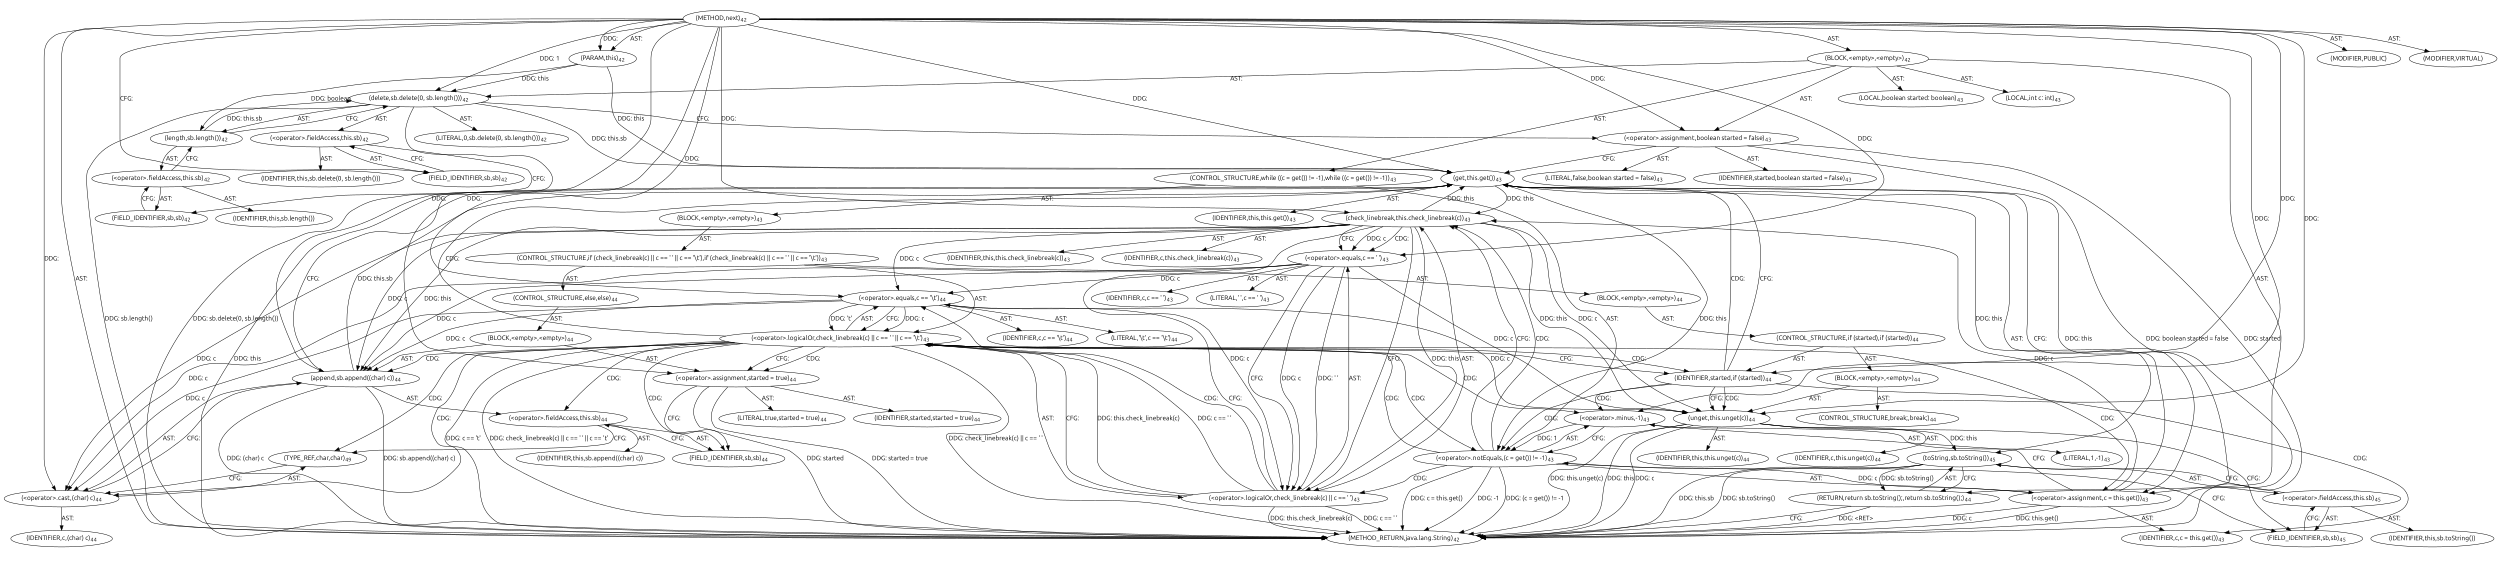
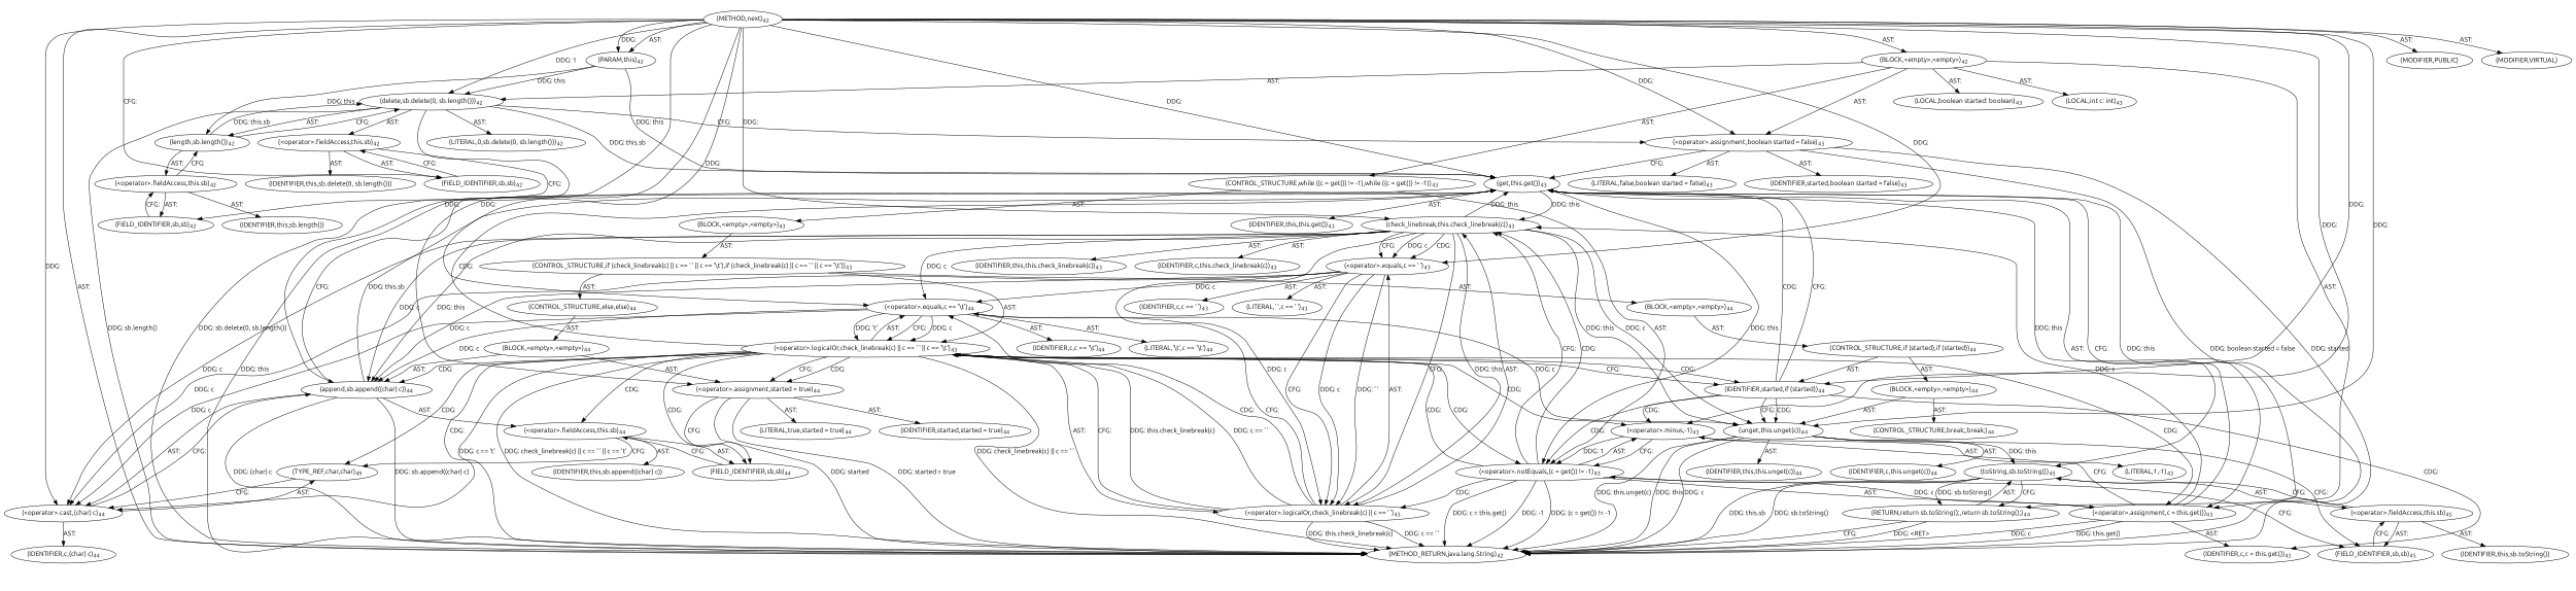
  digraph {
    fontname=Ubuntu
    node [fontname=Ubuntu]
    edge [fontname=Ubuntu]
    n1 [label=<(METHOD,next)<SUB>42</SUB>>]
    n2 [label=<(PARAM,this)<SUB>42</SUB>>]
    n3 [label=<(BLOCK,&lt;empty&gt;,&lt;empty&gt;)<SUB>42</SUB>>]
    n4 [label=<(delete,sb.delete(0, sb.length()))<SUB>42</SUB>>]
    n5 [label=<(FIELD_IDENTIFIER,sb,sb)<SUB>42</SUB>>]
    n6 [label=<(&lt;operator&gt;.assignment,boolean started = false)<SUB>43</SUB>>]
    n7 [label=<(get,this.get())<SUB>43</SUB>>]
    n8 [label=<(&lt;operator&gt;.minus,-1)<SUB>43</SUB>>]
    n9 [label=<(check_linebreak,this.check_linebreak(c))<SUB>43</SUB>>]
    n10 [label=<(&lt;operator&gt;.equals,c == ' ')<SUB>43</SUB>>]
    n11 [label=<(&lt;operator&gt;.equals,c == '\t')<SUB>44</SUB>>]
    n12 [label=<(IDENTIFIER,started,if (started))<SUB>44</SUB>>]
    n13 [label=<(unget,this.unget(c))<SUB>44</SUB>>]
    n14 [label=<(&lt;operator&gt;.assignment,started = true)<SUB>44</SUB>>]
    n15 [label=<(append,sb.append((char) c))<SUB>44</SUB>>]
    n16 [label=<(&lt;operator&gt;.cast,(char) c)<SUB>44</SUB>>]
    n17 [label=<(MODIFIER,PUBLIC)>]
    n18 [label=<(MODIFIER,VIRTUAL)>]
    n19 [label=<(METHOD_RETURN,java.lang.String)<SUB>42</SUB>>]
    n20 [label=<(length,sb.length())<SUB>42</SUB>>]
    n21 [label=<(LOCAL,boolean started: boolean)<SUB>43</SUB>>]
    n22 [label=<(LOCAL,int c: int)<SUB>43</SUB>>]
    n23 [label=<(CONTROL_STRUCTURE,while ((c = get()) != -1),while ((c = get()) != -1))<SUB>43</SUB>>]
    n24 [label=<(RETURN,return sb.toString();,return sb.toString();)<SUB>44</SUB>>]
    n25 [label=<(&lt;operator&gt;.fieldAccess,this.sb)<SUB>42</SUB>>]
    n26 [label=<(LITERAL,0,sb.delete(0, sb.length()))<SUB>42</SUB>>]
    n27 [label=<(IDENTIFIER,started,boolean started = false)<SUB>43</SUB>>]
    n28 [label=<(LITERAL,false,boolean started = false)<SUB>43</SUB>>]
    n29 [label=<(&lt;operator&gt;.notEquals,(c = get()) != -1)<SUB>43</SUB>>]
    n30 [label=<(&lt;operator&gt;.assignment,c = this.get())<SUB>43</SUB>>]
    n31 [label=<(IDENTIFIER,this,this.get())<SUB>43</SUB>>]
    n32 [label=<(toString,sb.toString())<SUB>45</SUB>>]
    n33 [label=<(LITERAL,1,-1)<SUB>43</SUB>>]
    n34 [label=<(&lt;operator&gt;.logicalOr,check_linebreak(c) || c == ' ')<SUB>43</SUB>>]
    n35 [label=<(IDENTIFIER,this,this.check_linebreak(c))<SUB>43</SUB>>]
    n36 [label=<(IDENTIFIER,c,this.check_linebreak(c))<SUB>43</SUB>>]
    n37 [label=<(IDENTIFIER,c,c == ' ')<SUB>43</SUB>>]
    n38 [label=<(LITERAL,' ',c == ' ')<SUB>43</SUB>>]
    n39 [label=<(&lt;operator&gt;.logicalOr,check_linebreak(c) || c == ' ' || c == '\t')<SUB>43</SUB>>]
    n40 [label=<(IDENTIFIER,c,c == '\t')<SUB>44</SUB>>]
    n41 [label=<(LITERAL,'\t',c == '\t')<SUB>44</SUB>>]
    n42 [label=<(IDENTIFIER,c,c = this.get())<SUB>43</SUB>>]
    n43 [label=<(FIELD_IDENTIFIER,sb,sb)<SUB>45</SUB>>]
    n44 [label=<(IDENTIFIER,this,this.unget(c))<SUB>44</SUB>>]
    n45 [label=<(IDENTIFIER,c,this.unget(c))<SUB>44</SUB>>]
    n46 [label=<(FIELD_IDENTIFIER,sb,sb)<SUB>44</SUB>>]
    n47 [label=<(IDENTIFIER,started,started = true)<SUB>44</SUB>>]
    n48 [label=<(LITERAL,true,started = true)<SUB>44</SUB>>]
    n49 [label=<(&lt;operator&gt;.fieldAccess,this.sb)<SUB>44</SUB>>]
    n50 [label=<(TYPE_REF,char,char)<SUB>49</SUB>>]
    n51 [label=<(IDENTIFIER,c,(char) c)<SUB>44</SUB>>]
    n52 [label=<(&lt;operator&gt;.fieldAccess,this.sb)<SUB>42</SUB>>]
    n53 [label=<(BLOCK,&lt;empty&gt;,&lt;empty&gt;)<SUB>43</SUB>>]
    n54 [label=<(IDENTIFIER,this,sb.delete(0, sb.length()))>]
    n55 [label=<(FIELD_IDENTIFIER,sb,sb)<SUB>42</SUB>>]
    n56 [label=<(IDENTIFIER,this,sb.length())>]
    n57 [label=<(CONTROL_STRUCTURE,if (check_linebreak(c) || c == ' ' || c == '\t'),if (check_linebreak(c) || c == ' ' || c == '\t'))<SUB>43</SUB>>]
    n58 [label=<(&lt;operator&gt;.fieldAccess,this.sb)<SUB>45</SUB>>]
    n59 [label=<(BLOCK,&lt;empty&gt;,&lt;empty&gt;)<SUB>44</SUB>>]
    n60 [label=<(CONTROL_STRUCTURE,else,else)<SUB>44</SUB>>]
    n61 [label=<(CONTROL_STRUCTURE,if (started),if (started))<SUB>44</SUB>>]
    n62 [label=<(BLOCK,&lt;empty&gt;,&lt;empty&gt;)<SUB>44</SUB>>]
    n63 [label=<(IDENTIFIER,this,sb.append((char) c))>]
    n64 [label=<(BLOCK,&lt;empty&gt;,&lt;empty&gt;)<SUB>44</SUB>>]
    n65 [label=<(CONTROL_STRUCTURE,break;,break;)<SUB>44</SUB>>]
    n66 [label=<(IDENTIFIER,this,sb.toString())>]
    n1 -> n2 [label="AST: "]
    n1 -> n2 [label="DDG: "]
    n1 -> n3 [label="AST: "]
    n1 -> n4 [label="DDG: 1"]
    n1 -> n5 [label="CFG: "]
    n1 -> n6 [label="DDG: "]
    n1 -> n7 [label="DDG: "]
    n1 -> n8 [label="DDG: "]
    n1 -> n9 [label="DDG: "]
    n1 -> n10 [label="DDG: "]
    n1 -> n11 [label="DDG: "]
    n1 -> n12 [label="DDG: "]
    n1 -> n13 [label="DDG: "]
    n1 -> n14 [label="DDG: "]
    n1 -> n15 [label="DDG: "]
    n1 -> n16 [label="DDG: "]
    n1 -> n17 [label="AST: "]
    n1 -> n18 [label="AST: "]
    n1 -> n19 [label="AST: "]
    n2 -> n4 [label="DDG: this"]
    n2 -> n7 [label="DDG: this"]
-   n2 -> n20 [label="DDG: boolean"]
+   n2 -> n20 [label="DDG: this"]
    n3 -> n4 [label="AST: "]
    n3 -> n6 [label="AST: "]
    n3 -> n21 [label="AST: "]
    n3 -> n22 [label="AST: "]
    n3 -> n23 [label="AST: "]
    n3 -> n24 [label="AST: "]
    n4 -> n6 [label="CFG: "]
    n4 -> n7 [label="DDG: this.sb"]
    n4 -> n19 [label="DDG: sb.length()"]
    n4 -> n19 [label="DDG: sb.delete(0, sb.length())"]
    n4 -> n20 [label="AST: "]
    n4 -> n25 [label="AST: "]
    n4 -> n26 [label="AST: "]
    n5 -> n25 [label="CFG: "]
    n6 -> n7 [label="CFG: "]
    n6 -> n19 [label="DDG: started"]
    n6 -> n19 [label="DDG: boolean started = false"]
    n6 -> n27 [label="AST: "]
    n6 -> n28 [label="AST: "]
    n7 -> n9 [label="DDG: this"]
    n7 -> n19 [label="DDG: this"]
    n7 -> n29 [label="DDG: this"]
    n7 -> n30 [label="CFG: "]
    n7 -> n30 [label="DDG: this"]
    n7 -> n31 [label="AST: "]
    n7 -> n32 [label="DDG: this"]
    n8 -> n29 [label="CFG: "]
    n8 -> n29 [label="DDG: 1"]
    n8 -> n33 [label="AST: "]
    n9 -> n7 [label="DDG: this"]
    n9 -> n10 [label="CFG: "]
    n9 -> n10 [label="DDG: c"]
    n9 -> n10 [label="CDG: "]
    n9 -> n11 [label="DDG: c"]
    n9 -> n13 [label="DDG: this"]
    n9 -> n13 [label="DDG: c"]
    n9 -> n15 [label="DDG: this"]
    n9 -> n15 [label="DDG: c"]
    n9 -> n16 [label="DDG: c"]
    n9 -> n34 [label="CFG: "]
    n9 -> n34 [label="DDG: this"]
    n9 -> n34 [label="DDG: c"]
    n9 -> n35 [label="AST: "]
    n9 -> n36 [label="AST: "]
    n10 -> n11 [label="DDG: c"]
-   n10 -> n13 [label="DDG: c"]
    n10 -> n15 [label="DDG: c"]
    n10 -> n16 [label="DDG: c"]
    n10 -> n34 [label="CFG: "]
    n10 -> n34 [label="DDG: c"]
    n10 -> n34 [label="DDG: ' '"]
    n10 -> n37 [label="AST: "]
    n10 -> n38 [label="AST: "]
    n11 -> n13 [label="DDG: c"]
    n11 -> n15 [label="DDG: c"]
    n11 -> n16 [label="DDG: c"]
    n11 -> n39 [label="CFG: "]
    n11 -> n39 [label="DDG: c"]
    n11 -> n39 [label="DDG: '\t'"]
    n11 -> n40 [label="AST: "]
    n11 -> n41 [label="AST: "]
    n12 -> n7 [label="CFG: "]
    n12 -> n7 [label="CDG: "]
    n12 -> n8 [label="CDG: "]
    n12 -> n13 [label="CFG: "]
    n12 -> n13 [label="CDG: "]
    n12 -> n29 [label="CDG: "]
    n12 -> n42 [label="CDG: "]
    n13 -> n19 [label="DDG: this"]
    n13 -> n19 [label="DDG: c"]
    n13 -> n19 [label="DDG: this.unget(c)"]
    n13 -> n32 [label="DDG: this"]
    n13 -> n43 [label="CFG: "]
    n13 -> n44 [label="AST: "]
    n13 -> n45 [label="AST: "]
    n14 -> n19 [label="DDG: started"]
    n14 -> n19 [label="DDG: started = true"]
    n14 -> n46 [label="CFG: "]
    n14 -> n47 [label="AST: "]
    n14 -> n48 [label="AST: "]
    n15 -> n7 [label="CFG: "]
    n15 -> n7 [label="DDG: this.sb"]
    n15 -> n16 [label="AST: "]
    n15 -> n19 [label="DDG: (char) c"]
    n15 -> n19 [label="DDG: sb.append((char) c)"]
    n15 -> n49 [label="AST: "]
    n16 -> n15 [label="CFG: "]
    n16 -> n50 [label="AST: "]
    n16 -> n51 [label="AST: "]
    n20 -> n4 [label="CFG: "]
    n20 -> n4 [label="DDG: this.sb"]
    n20 -> n52 [label="AST: "]
    n23 -> n29 [label="AST: "]
    n23 -> n53 [label="AST: "]
    n24 -> n19 [label="CFG: "]
    n24 -> n19 [label="DDG: &lt;RET&gt;"]
    n24 -> n32 [label="AST: "]
    n25 -> n5 [label="AST: "]
    n25 -> n54 [label="AST: "]
    n25 -> n55 [label="CFG: "]
    n29 -> n8 [label="AST: "]
    n29 -> n9 [label="CFG: "]
    n29 -> n9 [label="CDG: "]
    n29 -> n19 [label="DDG: c = this.get()"]
    n29 -> n19 [label="DDG: -1"]
    n29 -> n19 [label="DDG: (c = get()) != -1"]
    n29 -> n30 [label="AST: "]
    n29 -> n34 [label="CDG: "]
    n29 -> n39 [label="CDG: "]
    n29 -> n43 [label="CFG: "]
    n30 -> n7 [label="AST: "]
    n30 -> n8 [label="CFG: "]
    n30 -> n9 [label="DDG: c"]
    n30 -> n19 [label="DDG: c"]
    n30 -> n19 [label="DDG: this.get()"]
    n30 -> n29 [label="DDG: c"]
    n30 -> n42 [label="AST: "]
    n32 -> n19 [label="DDG: this.sb"]
    n32 -> n19 [label="DDG: sb.toString()"]
    n32 -> n24 [label="CFG: "]
    n32 -> n24 [label="DDG: sb.toString()"]
    n32 -> n58 [label="AST: "]
    n34 -> n9 [label="AST: "]
    n34 -> n10 [label="AST: "]
    n34 -> n11 [label="CFG: "]
    n34 -> n11 [label="CDG: "]
    n34 -> n19 [label="DDG: this.check_linebreak(c)"]
    n34 -> n19 [label="DDG: c == ' '"]
    n34 -> n39 [label="CFG: "]
    n34 -> n39 [label="DDG: this.check_linebreak(c)"]
    n34 -> n39 [label="DDG: c == ' '"]
    n39 -> n7 [label="CDG: "]
    n39 -> n8 [label="CDG: "]
    n39 -> n11 [label="AST: "]
    n39 -> n12 [label="CFG: "]
    n39 -> n12 [label="CDG: "]
    n39 -> n14 [label="CFG: "]
    n39 -> n14 [label="CDG: "]
    n39 -> n15 [label="CDG: "]
    n39 -> n16 [label="CDG: "]
    n39 -> n19 [label="DDG: check_linebreak(c) || c == ' '"]
    n39 -> n19 [label="DDG: c == '\t'"]
    n39 -> n19 [label="DDG: check_linebreak(c) || c == ' ' || c == '\t'"]
    n39 -> n29 [label="CDG: "]
    n39 -> n30 [label="CDG: "]
    n39 -> n34 [label="AST: "]
    n39 -> n46 [label="CDG: "]
    n39 -> n49 [label="CDG: "]
    n39 -> n50 [label="CDG: "]
    n43 -> n58 [label="CFG: "]
    n46 -> n49 [label="CFG: "]
    n49 -> n46 [label="AST: "]
    n49 -> n50 [label="CFG: "]
    n49 -> n63 [label="AST: "]
    n50 -> n16 [label="CFG: "]
    n52 -> n20 [label="CFG: "]
    n52 -> n55 [label="AST: "]
    n52 -> n56 [label="AST: "]
    n53 -> n57 [label="AST: "]
    n55 -> n52 [label="CFG: "]
    n57 -> n39 [label="AST: "]
    n57 -> n59 [label="AST: "]
    n57 -> n60 [label="AST: "]
    n58 -> n32 [label="CFG: "]
    n58 -> n43 [label="AST: "]
    n58 -> n66 [label="AST: "]
    n59 -> n61 [label="AST: "]
    n60 -> n62 [label="AST: "]
    n61 -> n12 [label="AST: "]
    n61 -> n64 [label="AST: "]
    n62 -> n14 [label="AST: "]
    n62 -> n15 [label="AST: "]
    n64 -> n13 [label="AST: "]
    n64 -> n65 [label="AST: "]
  }
